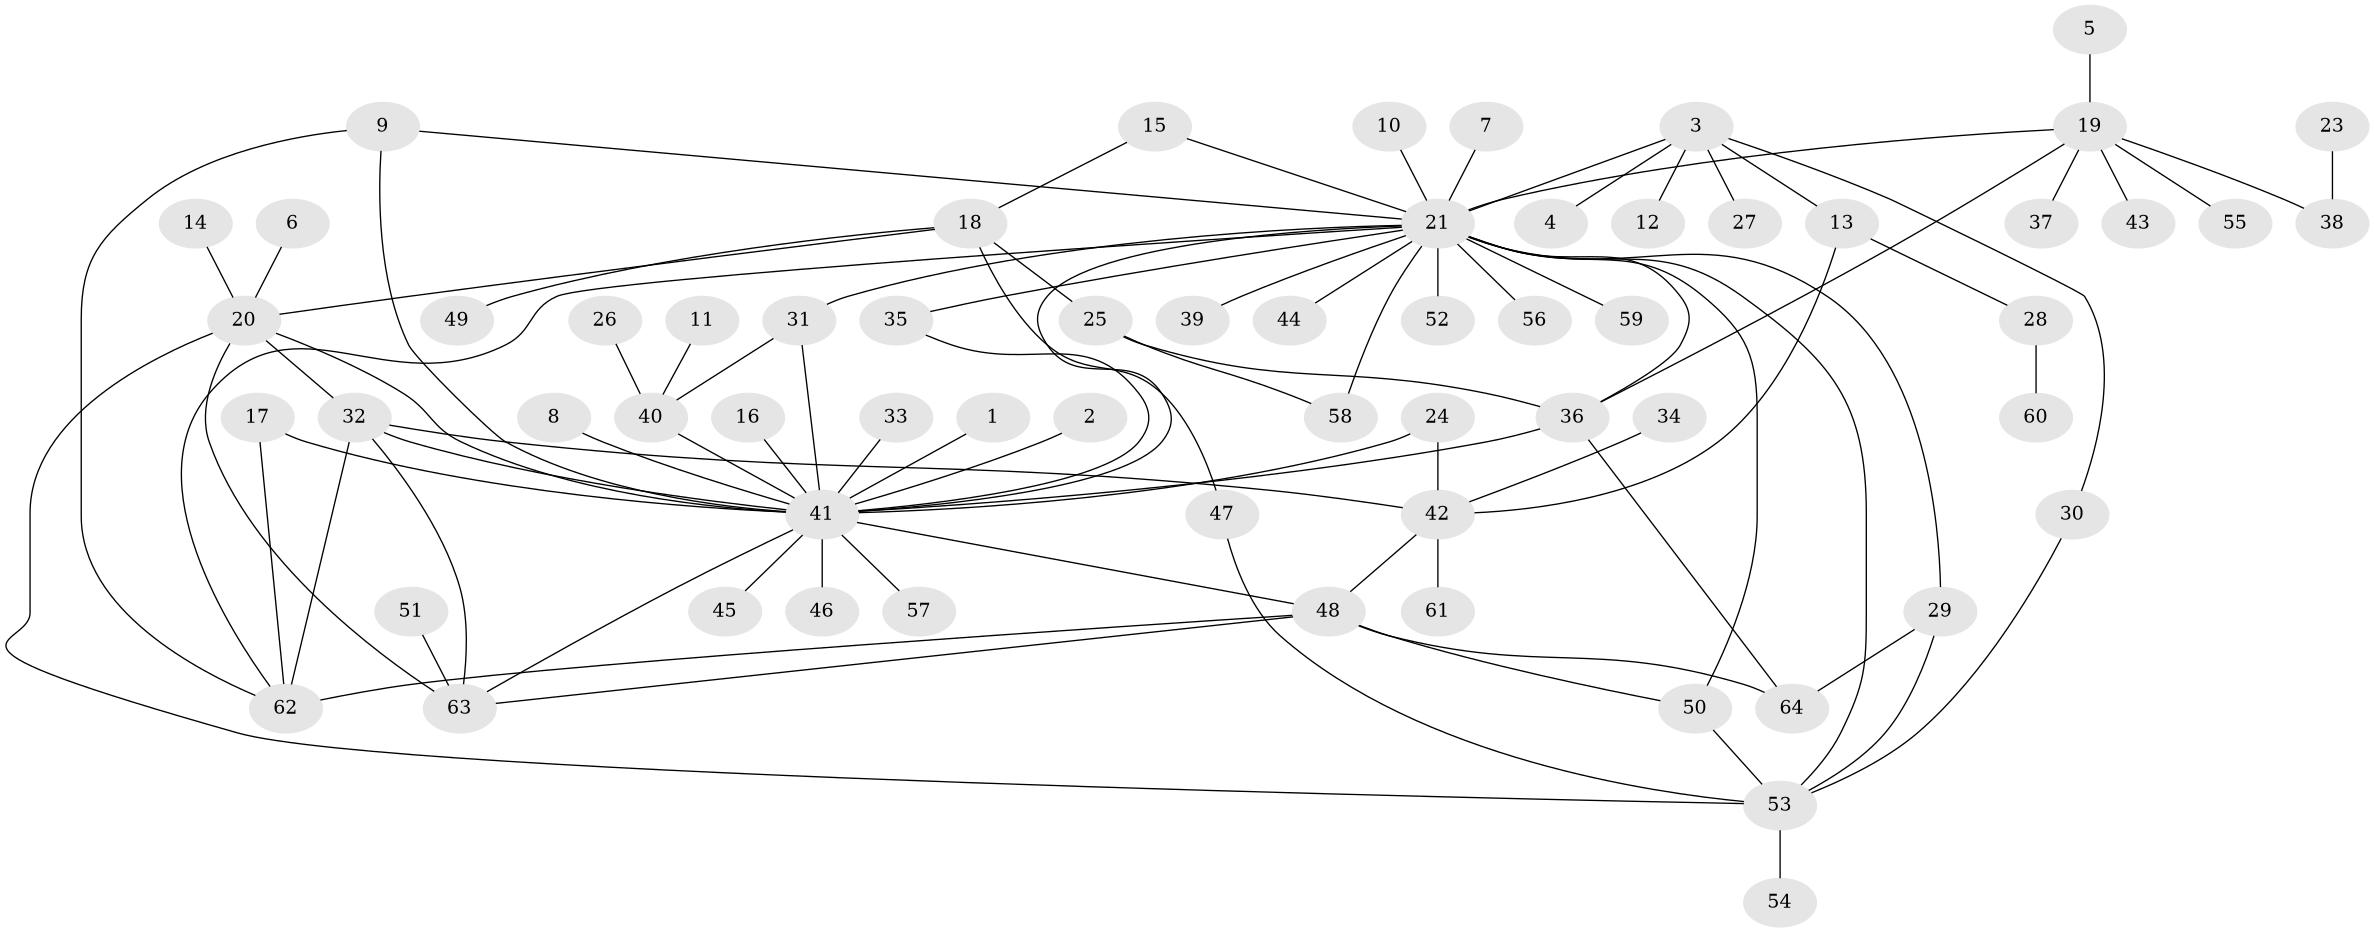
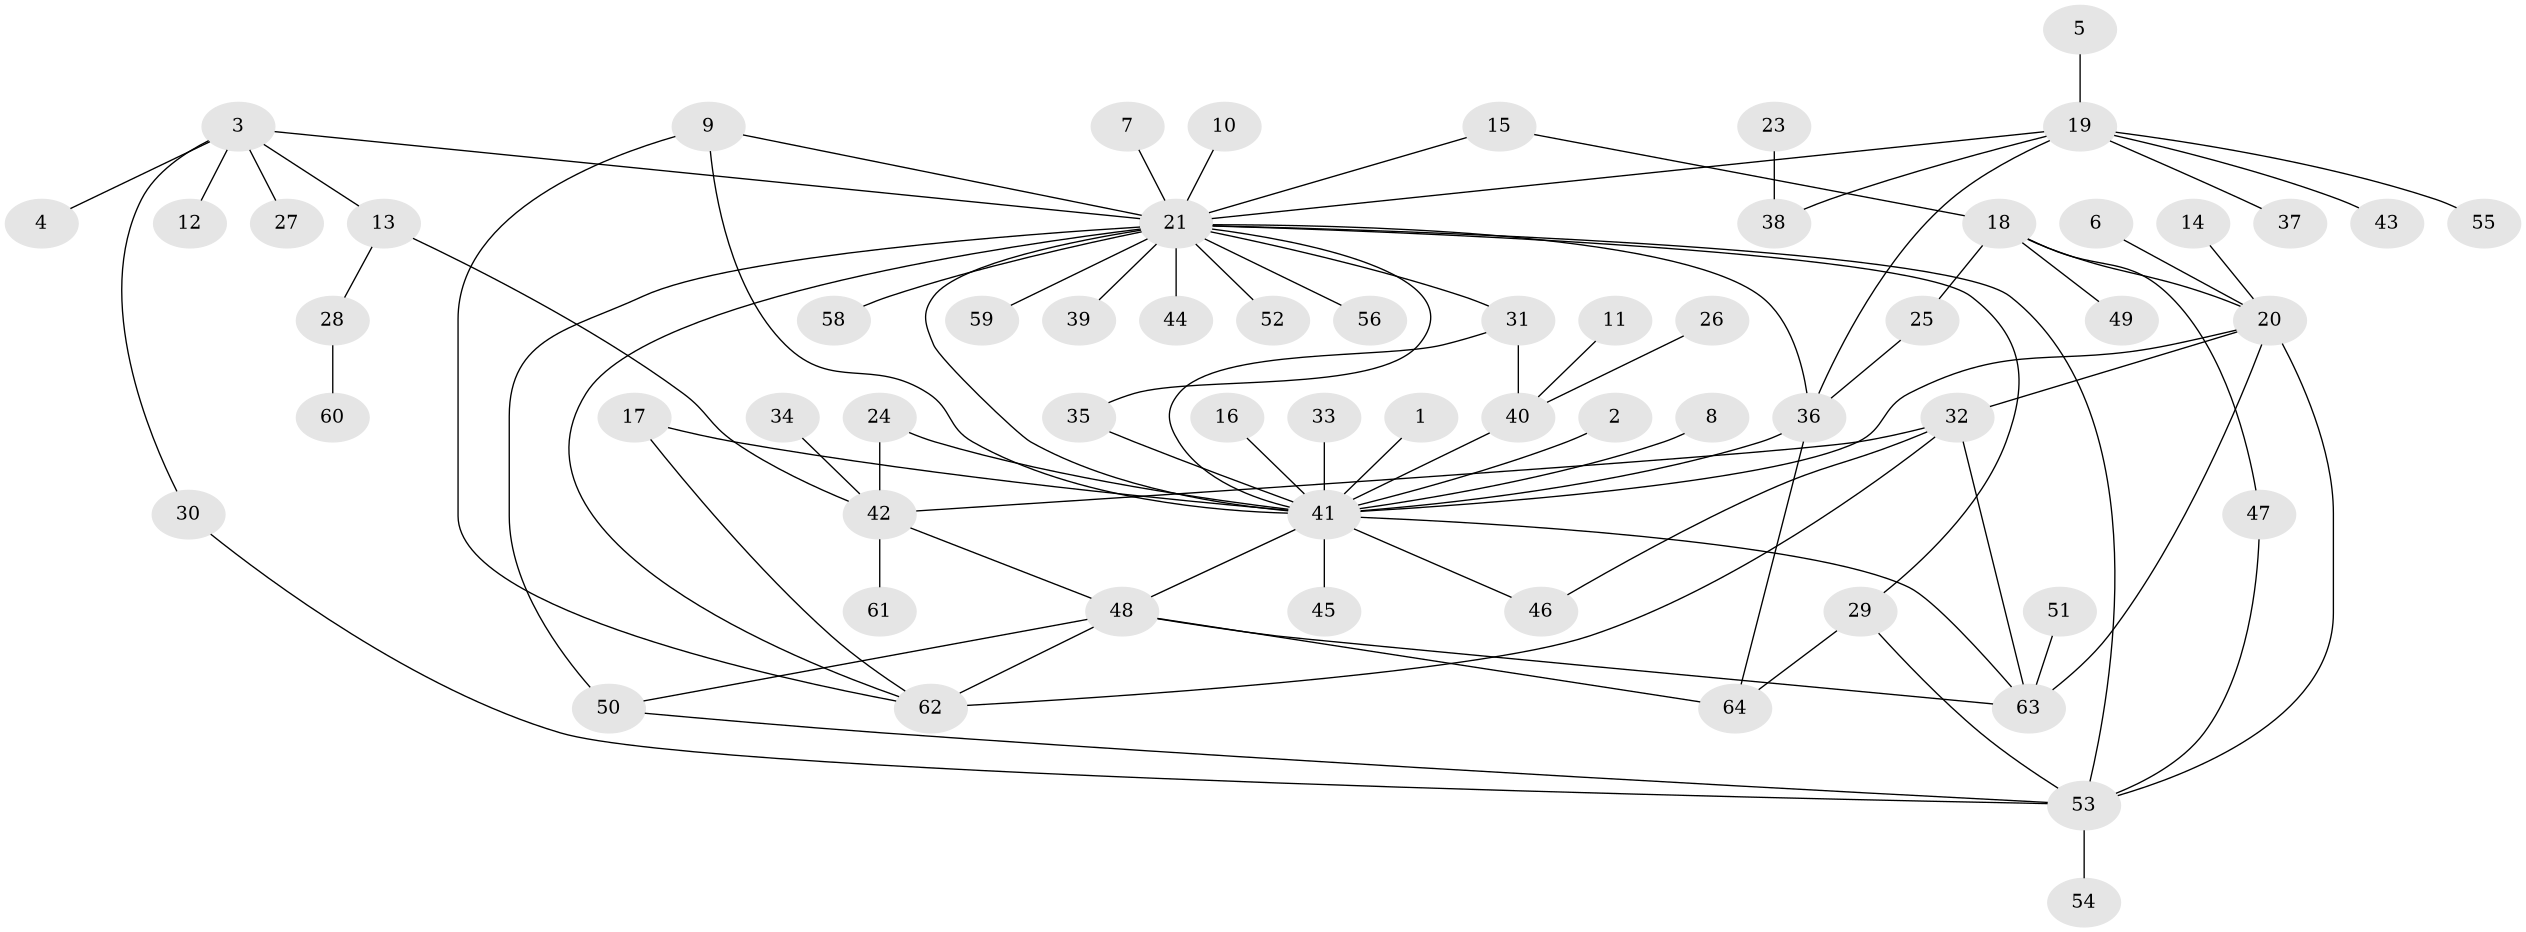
  graph {
    node [color=gray90 style=filled]
    edge [weight=1.0]
    1
    41
    63
    45
    46
    48
-   57
    2
    3
    4
    12
    13
    21
    27
    30
    28
    42
    62
    36
    53
    29
    31
    35
    39
    44
    50
    52
    56
    58
    59
    5
    19
    37
    38
    43
    55
    6
    20
    32
    7
    8
    9
    10
    11
    40
    60
    61
    14
    15
    18
    25
    47
    49
    16
    17
    64
    54
    23
    24
    26
    33
    34
    51
    1 -- 41
    41 -- 63
    41 -- 45
    41 -- 46
    41 -- 48
-   41 -- 57
    48 -- 63
    48 -- 62
    48 -- 50
    48 -- 64
    2 -- 41
    3 -- 4
    3 -- 12
    3 -- 13
    3 -- 21
    3 -- 27
    3 -- 30
    13 -- 28
    13 -- 42
    21 -- 41
    21 -- 62
    21 -- 36
    21 -- 53
    21 -- 29
    21 -- 31
    21 -- 35
    21 -- 39
    21 -- 44
    21 -- 50 [weight=2.0]
    21 -- 52
    21 -- 56
    21 -- 58
    21 -- 59
    30 -- 53
    28 -- 60
    42 -- 48
    42 -- 61
    36 -- 41
    36 -- 64
    53 -- 54
    29 -- 53
    29 -- 64
    31 -- 41
    31 -- 40
    35 -- 41
    50 -- 53
    5 -- 19
    19 -- 21
    19 -- 36
    19 -- 37
    19 -- 38
    19 -- 43
    19 -- 55
    6 -- 20
    20 -- 41
    20 -- 63 [weight=2.0]
    20 -- 53
    20 -- 32
-   32 -- 41
+   32 -- 46
    32 -- 63
    32 -- 42
    32 -- 62 [weight=2.0]
    7 -- 21
    8 -- 41
    9 -- 41
    9 -- 21
    9 -- 62
    10 -- 21
    11 -- 40
    40 -- 41
    14 -- 20
    15 -- 21
    15 -- 18
    18 -- 20
    18 -- 25
    18 -- 47
    18 -- 49
    25 -- 36
-   25 -- 58
    47 -- 53
    16 -- 41
    17 -- 41
    17 -- 62
    23 -- 38
    24 -- 41
    24 -- 42
    26 -- 40
    33 -- 41
    34 -- 42
    51 -- 63
  }
